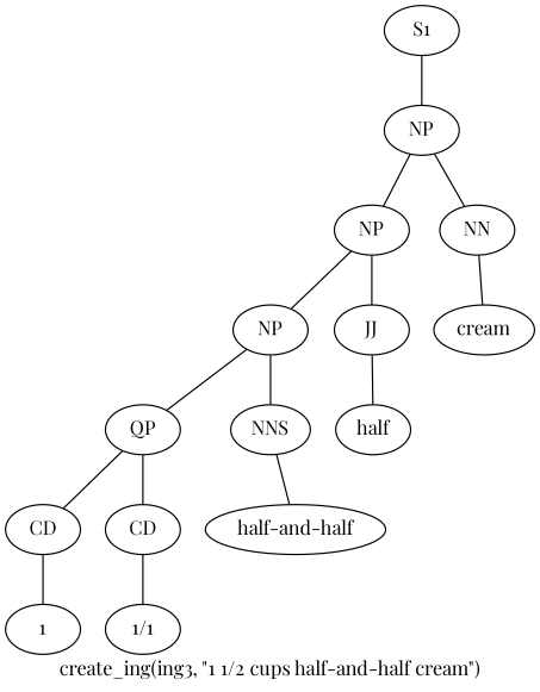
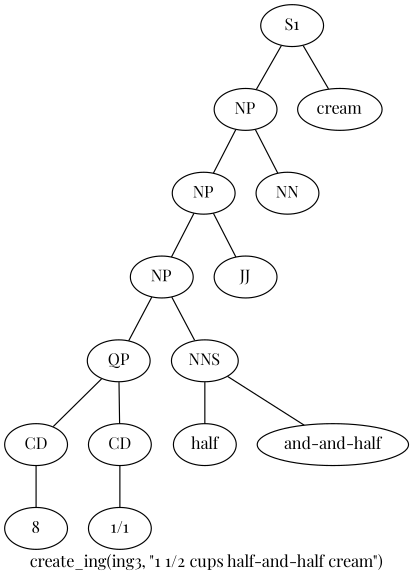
  graph {
    fontname="Playfair Display"
    label="create_ing(ing3, \"1 1/2 cups half-and-half cream\")"
    node [fontname="Playfair Display"]
    edge [fontname="Playfair Display"]
    n1 [label=S1]
    n2 [label=NP]
    n3 [label=NP]
    n4 [label=NN]
    n5 [label=NP]
    n6 [label=JJ]
    n7 [label=cream]
    n8 [label=QP]
    n9 [label=NNS]
    n10 [label=CD]
    n11 [label=CD]
    n12 [label=half]
-   n13 [label="half-and-half"]
-   n14 [label=1]
+   n13 [label="and-and-half"]
+   n14 [label=8]
    n15 [label="1/1"]
    n1 -- n2
    n2 -- n3
    n2 -- n4
    n3 -- n5
    n3 -- n6
-   n4 -- n7
+   n1 -- n7
    n5 -- n8
    n5 -- n9
    n8 -- n10
    n8 -- n11
-   n6 -- n12
+   n9 -- n12
    n9 -- n13
    n10 -- n14
    n11 -- n15
  }
